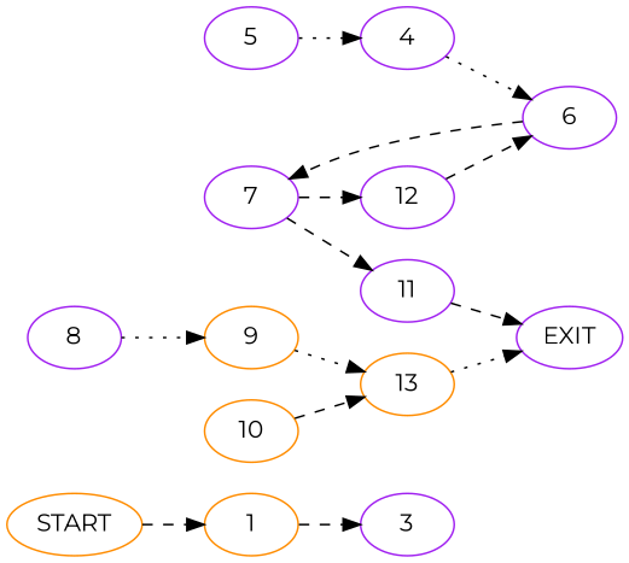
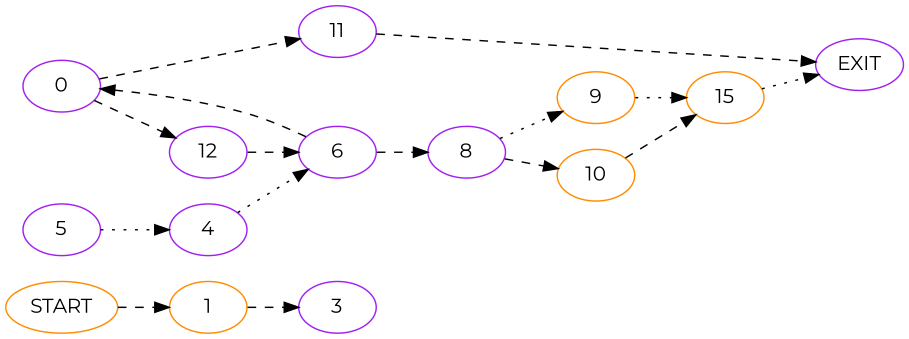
  digraph {
    fontname=Montserrat
    rankdir=LR
    node [color=purple fontname=Montserrat]
    edge [fontname=Montserrat style=dashed]
    n1 [color=darkorange label=START]
    1 [color=darkorange]
    3
    n4 [label=EXIT]
    4
    6
    5
-   7
+   7 [label=0]
    8
    11
    12
    9 [color=darkorange]
    10 [color=darkorange]
-   13 [color=darkorange]
+   13 [color=darkorange label=15]
    n1 -> 1
    1 -> 3
    4 -> 6 [style=dotted]
    6 -> 7
+   6 -> 8
    5 -> 4 [style=dotted]
    7 -> 11
    7 -> 12
    8 -> 9 [style=dotted]
+   8 -> 10
    11 -> n4
    12 -> 6
    9 -> 13 [style=dotted]
    10 -> 13
    13 -> n4 [style=dotted]
  }
